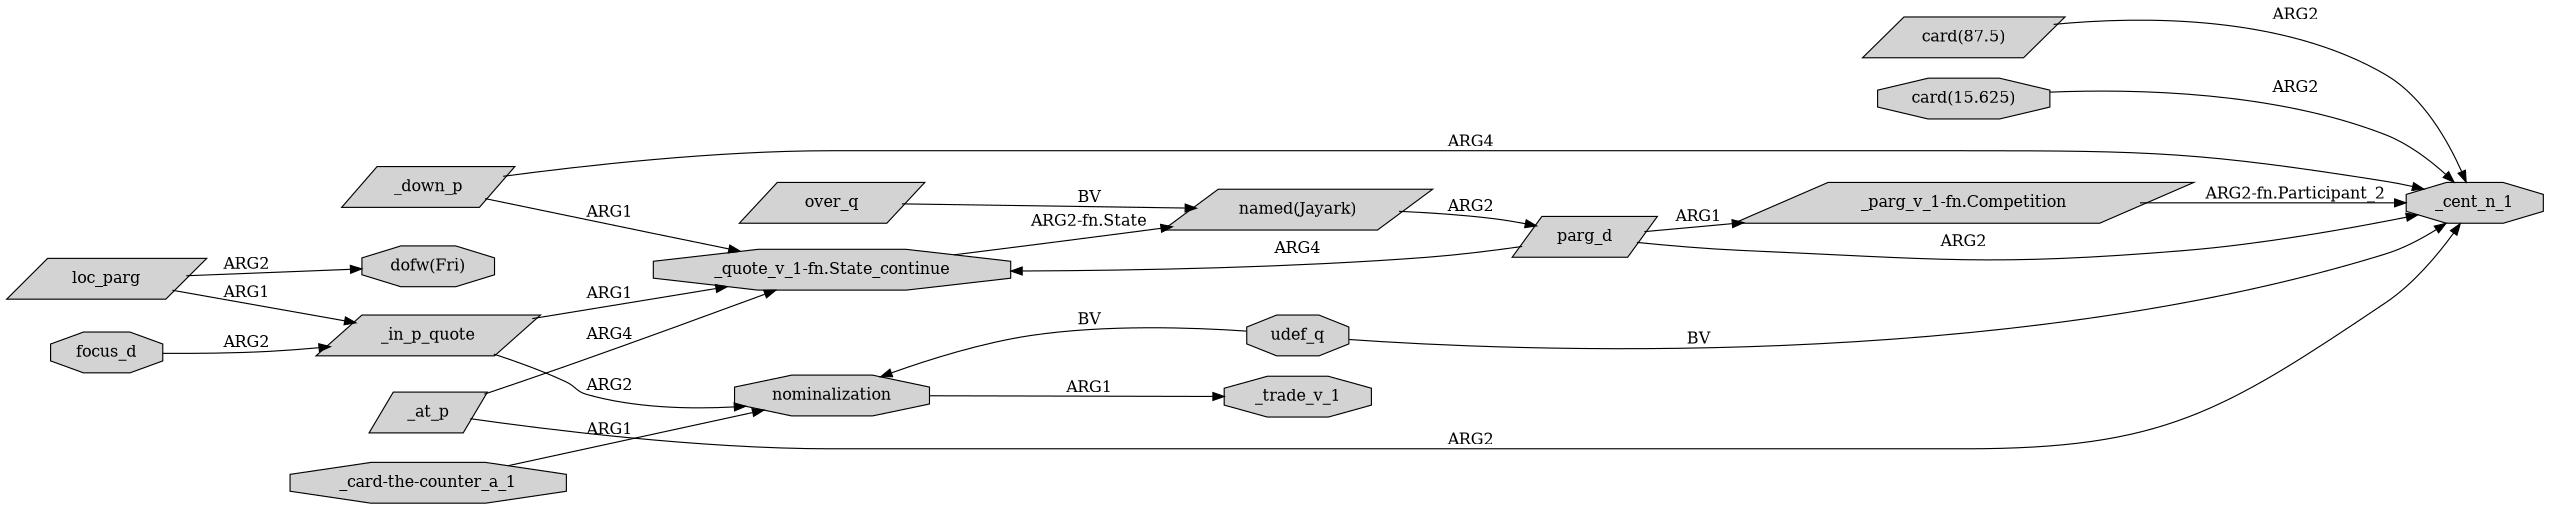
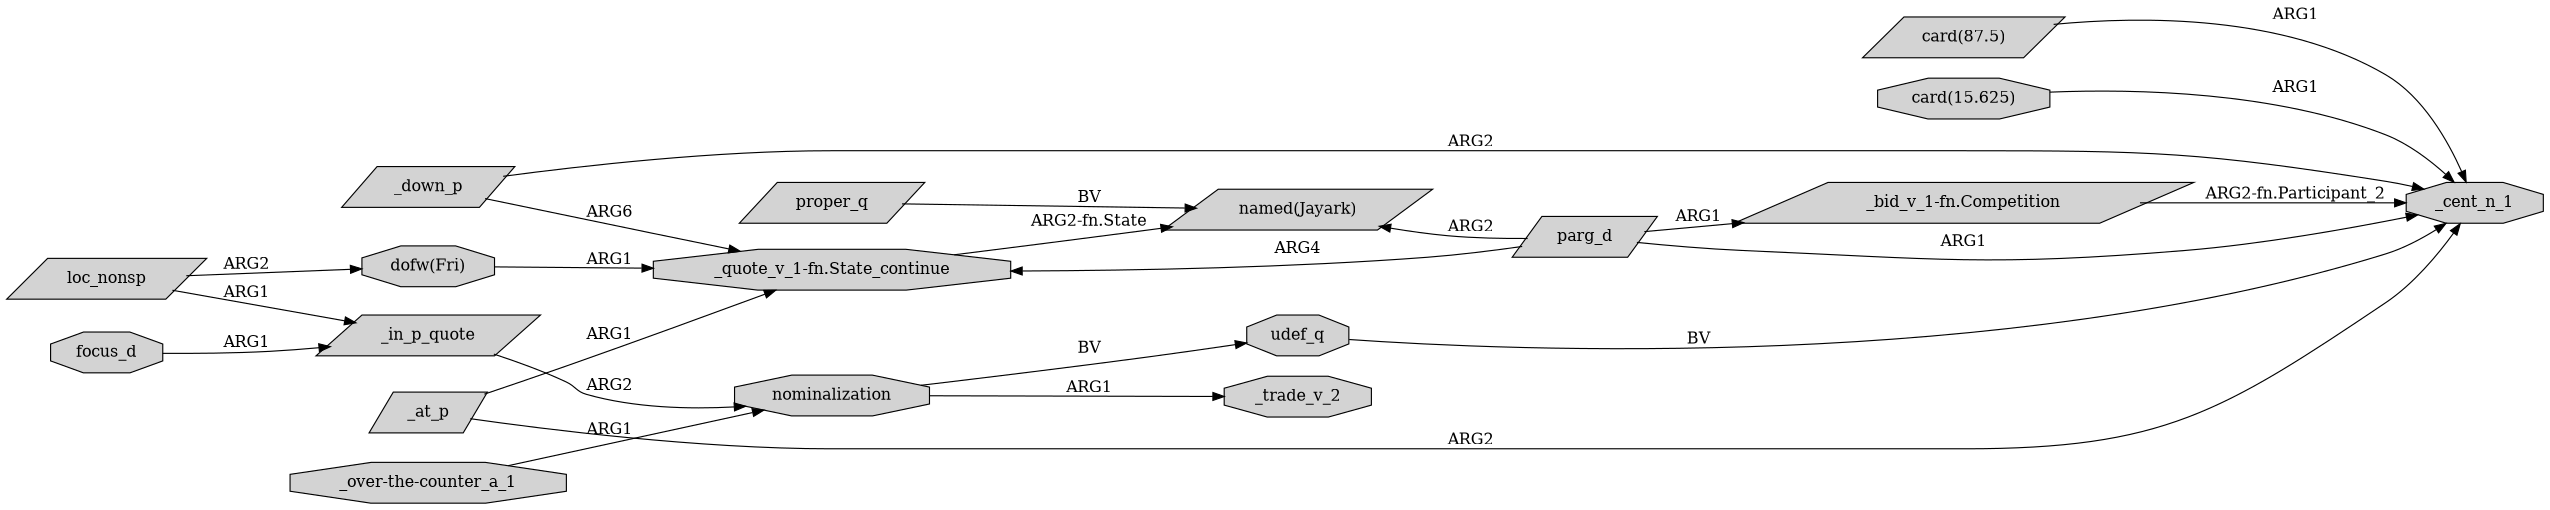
  digraph {
    rankdir=LR
    node [shape=parallelogram style=filled]
    n1 [label=_in_p_quote]
    nominalization [shape=octagon]
    "_quote_v_1-fn.State_continue" [shape=octagon]
-   _trade_v_1 [shape=octagon]
+   _trade_v_1 [shape=octagon label=_trade_v_2]
    "named(Jayark)"
    focus_d [shape=octagon]
    _cent_n_1 [shape=octagon]
    "card(87.5)"
    "card(15.625)" [shape=octagon]
-   proper_q [label=over_q]
+   proper_q
    "dofw(Fri)" [shape=octagon]
    _down_p
-   loc_nonsp [label=loc_parg]
-   "_over-the-counter_a_1" [shape=octagon label="_card-the-counter_a_1"]
+   loc_nonsp
+   "_over-the-counter_a_1" [shape=octagon]
    udef_q [shape=octagon]
    _at_p
    parg_d
-   "_bid_v_1-fn.Competition" [label="_parg_v_1-fn.Competition"]
+   "_bid_v_1-fn.Competition"
    n1 -> nominalization [label=ARG2]
-   n1 -> "_quote_v_1-fn.State_continue" [label=ARG1]
+   "dofw(Fri)" -> "_quote_v_1-fn.State_continue" [label=ARG1]
    nominalization -> _trade_v_1 [label=ARG1]
    "_quote_v_1-fn.State_continue" -> "named(Jayark)" [label="ARG2-fn.State"]
-   focus_d -> n1 [label=ARG2]
-   "card(87.5)" -> _cent_n_1 [label=ARG2]
-   "card(15.625)" -> _cent_n_1 [label=ARG2]
+   focus_d -> n1 [label=ARG1]
+   "card(87.5)" -> _cent_n_1 [label=ARG1]
+   "card(15.625)" -> _cent_n_1 [label=ARG1]
    proper_q -> "named(Jayark)" [label=BV]
-   _down_p -> "_quote_v_1-fn.State_continue" [label=ARG1]
-   _down_p -> _cent_n_1 [label=ARG4]
+   _down_p -> "_quote_v_1-fn.State_continue" [label=ARG6]
+   _down_p -> _cent_n_1 [label=ARG2]
    loc_nonsp -> n1 [label=ARG1]
    loc_nonsp -> "dofw(Fri)" [label=ARG2]
    "_over-the-counter_a_1" -> nominalization [label=ARG1]
-   udef_q -> nominalization [label=BV]
+   nominalization -> udef_q [label=BV]
    udef_q -> _cent_n_1 [label=BV]
-   _at_p -> "_quote_v_1-fn.State_continue" [label=ARG4]
+   _at_p -> "_quote_v_1-fn.State_continue" [label=ARG1]
    _at_p -> _cent_n_1 [label=ARG2]
    parg_d -> "_quote_v_1-fn.State_continue" [label=ARG4]
-   "named(Jayark)" -> parg_d [label=ARG2]
-   parg_d -> _cent_n_1 [label=ARG2]
+   parg_d -> "named(Jayark)" [label=ARG2]
+   parg_d -> _cent_n_1 [label=ARG1]
    parg_d -> "_bid_v_1-fn.Competition" [label=ARG1]
    "_bid_v_1-fn.Competition" -> _cent_n_1 [label="ARG2-fn.Participant_2"]
  }
